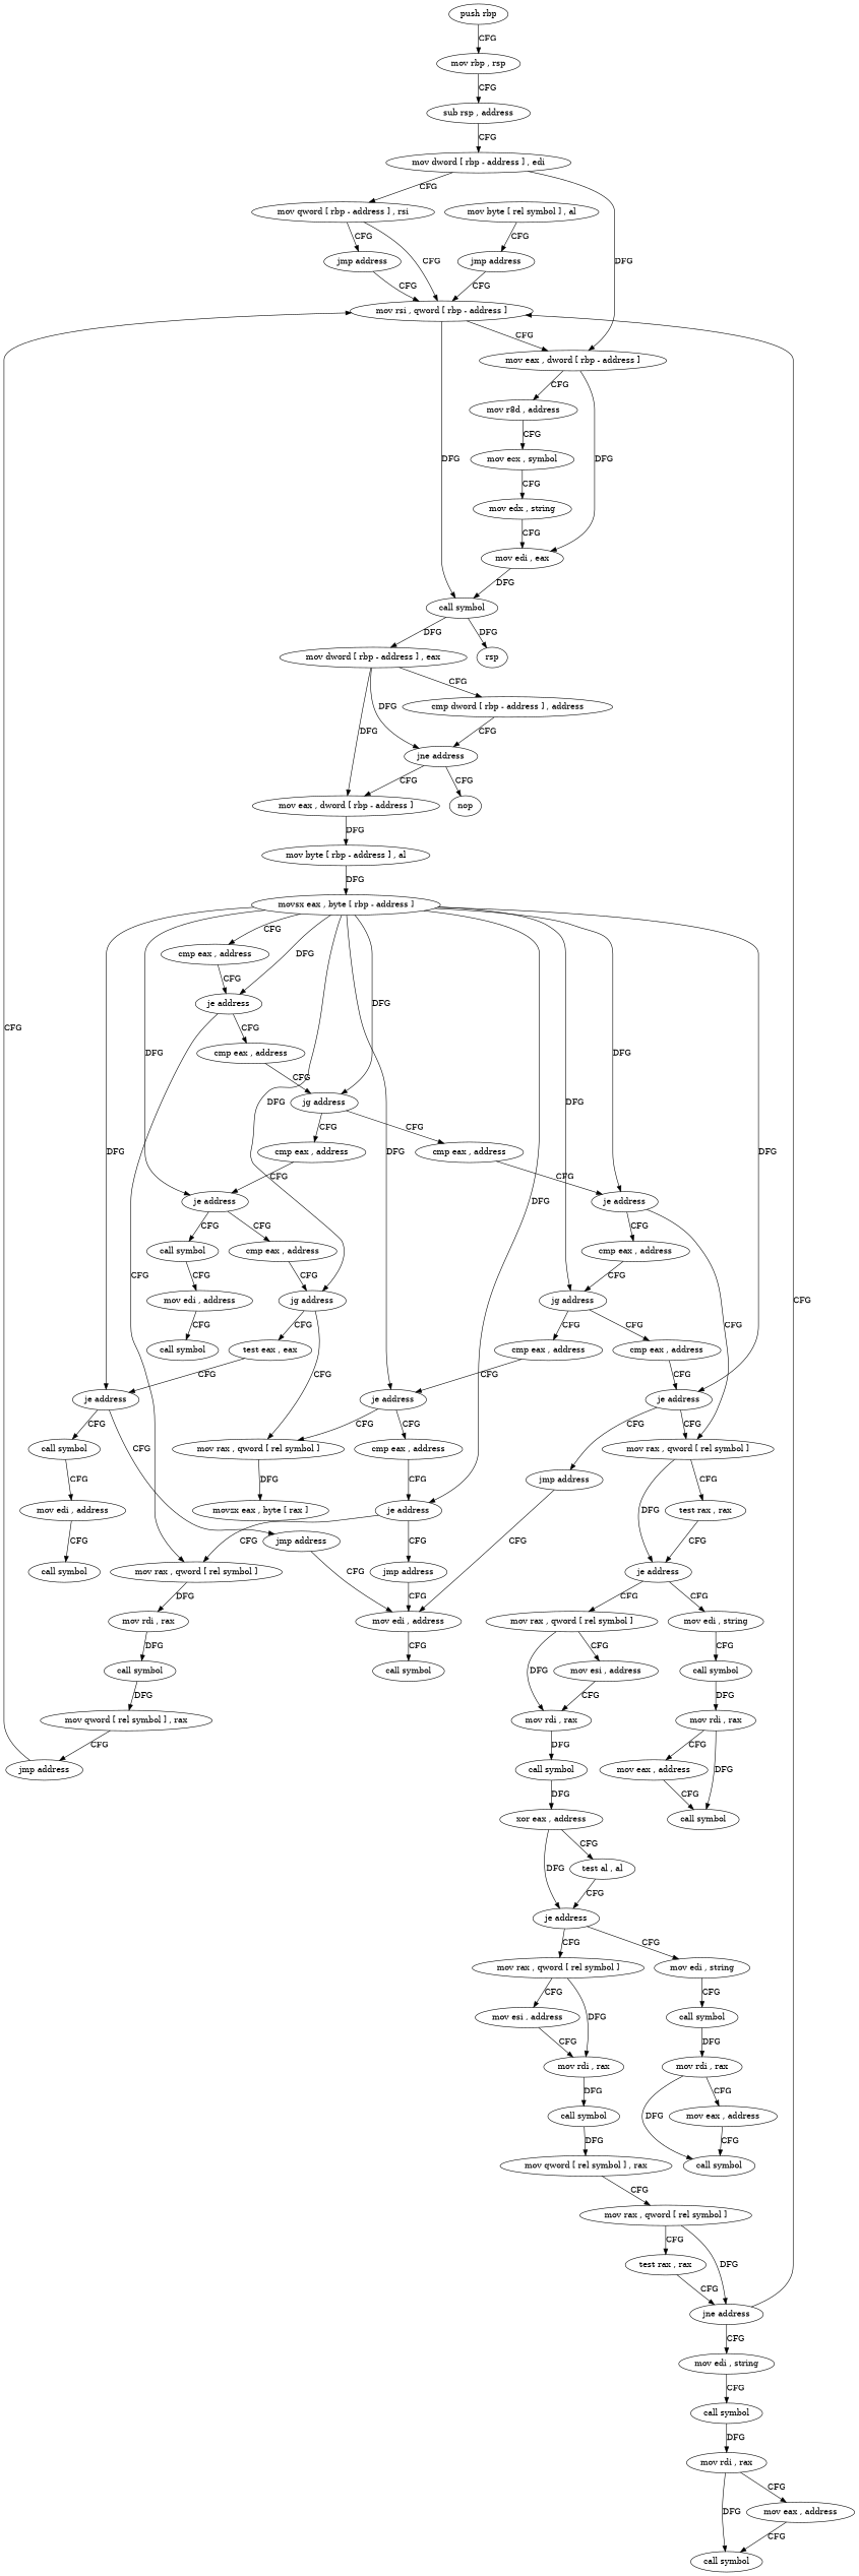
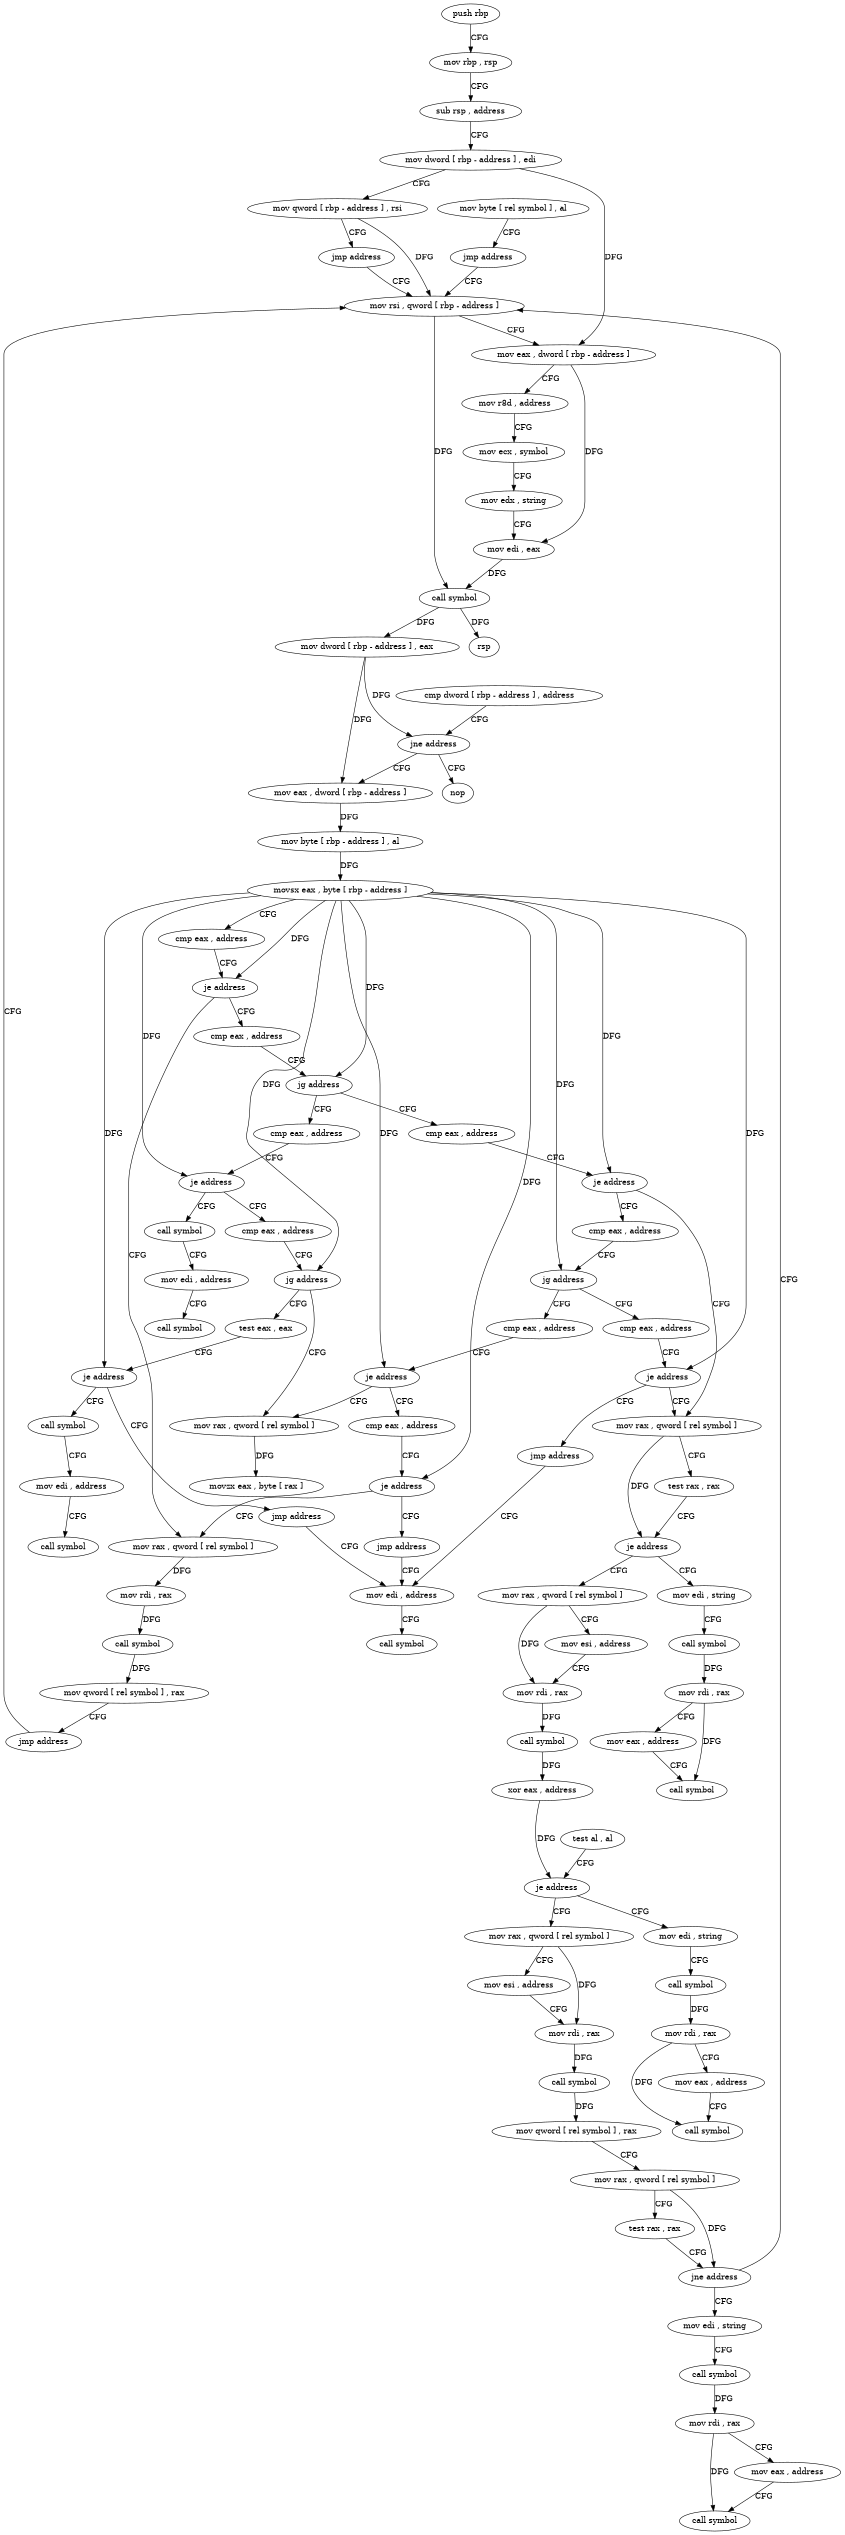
  digraph {
    n1 [label="push rbp"]
    n2 [label="mov rbp , rsp"]
    n3 [label="sub rsp , address"]
    n4 [label="mov dword [ rbp - address ] , edi"]
    n5 [label="mov qword [ rbp - address ] , rsi"]
    n6 [label="mov eax , dword [ rbp - address ]"]
    n7 [label="jmp address"]
    n8 [label="mov rsi , qword [ rbp - address ]"]
    n9 [label="mov r8d , address"]
    n10 [label="mov edi , eax"]
    n11 [label="call symbol"]
    n12 [label="mov dword [ rbp - address ] , eax"]
    n13 [label=rsp]
    n14 [label="mov ecx , symbol"]
    n15 [label="mov edx , string"]
    n16 [label="cmp dword [ rbp - address ] , address"]
    n17 [label="jne address"]
    n18 [label="mov eax , dword [ rbp - address ]"]
    n19 [label=nop]
    n20 [label="mov byte [ rbp - address ] , al"]
    n21 [label="movsx eax , byte [ rbp - address ]"]
    n22 [label="cmp eax , address"]
    n23 [label="je address"]
    n24 [label="jg address"]
    n25 [label="je address"]
    n26 [label="je address"]
    n27 [label="jg address"]
    n28 [label="jg address"]
    n29 [label="je address"]
    n30 [label="je address"]
    n31 [label="je address"]
    n32 [label="je address"]
    n33 [label="mov rax , qword [ rel symbol ]"]
    n34 [label="cmp eax , address"]
    n35 [label="cmp eax , address"]
    n36 [label="cmp eax , address"]
    n37 [label="mov rax , qword [ rel symbol ]"]
    n38 [label="cmp eax , address"]
    n39 [label="call symbol"]
    n40 [label="cmp eax , address"]
    n41 [label="cmp eax , address"]
    n42 [label="cmp eax , address"]
    n43 [label="mov rax , qword [ rel symbol ]"]
    n44 [label="test eax , eax"]
    n45 [label="cmp eax , address"]
    n46 [label="jmp address"]
    n47 [label="call symbol"]
    n48 [label="jmp address"]
    n49 [label="jmp address"]
    n50 [label="mov rdi , rax"]
    n51 [label="call symbol"]
    n52 [label="mov qword [ rel symbol ] , rax"]
    n53 [label="jmp address"]
    n54 [label="test rax , rax"]
    n55 [label="je address"]
    n56 [label="mov rax , qword [ rel symbol ]"]
    n57 [label="mov edi , string"]
    n58 [label="mov edi , address"]
    n59 [label="call symbol"]
    n60 [label="mov esi , address"]
    n61 [label="mov rdi , rax"]
    n62 [label="call symbol"]
    n63 [label="call symbol"]
    n64 [label="mov rdi , rax"]
    n65 [label="movzx eax , byte [ rax ]"]
    n66 [label="xor eax , address"]
    n67 [label="test al , al"]
    n68 [label="je address"]
    n69 [label="mov rax , qword [ rel symbol ]"]
    n70 [label="mov edi , string"]
    n71 [label="mov esi , address"]
    n72 [label="mov rdi , rax"]
    n73 [label="call symbol"]
    n74 [label="call symbol"]
    n75 [label="mov rdi , rax"]
    n76 [label="mov eax , address"]
    n77 [label="call symbol"]
    n78 [label="mov edi , address"]
    n79 [label="call symbol"]
    n80 [label="mov byte [ rel symbol ] , al"]
    n81 [label="jmp address"]
    n82 [label="mov edi , address"]
    n83 [label="call symbol"]
    n84 [label="mov qword [ rel symbol ] , rax"]
    n85 [label="mov rax , qword [ rel symbol ]"]
    n86 [label="test rax , rax"]
    n87 [label="jne address"]
    n88 [label="mov edi , string"]
    n89 [label="call symbol"]
    n90 [label="mov rdi , rax"]
    n91 [label="mov eax , address"]
    n92 [label="call symbol"]
    n93 [label="mov eax , address"]
    n94 [label="call symbol"]
    n1 -> n2 [label=CFG]
    n2 -> n3 [label=CFG]
    n3 -> n4 [label=CFG]
    n4 -> n5 [label=CFG]
    n4 -> n6 [label=DFG]
    n5 -> n7 [label=CFG]
-   n5 -> n8 [label=CFG]
+   n5 -> n8 [label=DFG]
    n6 -> n9 [label=CFG]
    n6 -> n10 [label=DFG]
    n7 -> n8 [label=CFG]
    n8 -> n6 [label=CFG]
    n8 -> n11 [label=DFG]
    n9 -> n14 [label=CFG]
    n10 -> n11 [label=DFG]
    n11 -> n12 [label=DFG]
    n11 -> n13 [label=DFG]
-   n12 -> n16 [label=CFG]
    n12 -> n17 [label=DFG]
    n12 -> n18 [label=DFG]
    n14 -> n15 [label=CFG]
    n15 -> n10 [label=CFG]
    n16 -> n17 [label=CFG]
    n17 -> n18 [label=CFG]
    n17 -> n19 [label=CFG]
    n18 -> n20 [label=DFG]
    n20 -> n21 [label=DFG]
    n21 -> n22 [label=CFG]
    n21 -> n23 [label=DFG]
    n21 -> n24 [label=DFG]
    n21 -> n25 [label=DFG]
    n21 -> n26 [label=DFG]
    n21 -> n27 [label=DFG]
    n21 -> n28 [label=DFG]
    n21 -> n29 [label=DFG]
    n21 -> n30 [label=DFG]
    n21 -> n31 [label=DFG]
    n21 -> n32 [label=DFG]
    n22 -> n23 [label=CFG]
    n23 -> n33 [label=CFG]
    n23 -> n34 [label=CFG]
    n24 -> n35 [label=CFG]
    n24 -> n36 [label=CFG]
    n25 -> n37 [label=CFG]
    n25 -> n38 [label=CFG]
    n26 -> n39 [label=CFG]
    n26 -> n40 [label=CFG]
    n27 -> n41 [label=CFG]
    n27 -> n42 [label=CFG]
    n28 -> n43 [label=CFG]
    n28 -> n44 [label=CFG]
    n29 -> n43 [label=CFG]
    n29 -> n45 [label=CFG]
    n30 -> n37 [label=CFG]
    n30 -> n46 [label=CFG]
    n31 -> n47 [label=CFG]
    n31 -> n48 [label=CFG]
    n32 -> n33 [label=CFG]
    n32 -> n49 [label=CFG]
    n33 -> n50 [label=DFG]
    n34 -> n24 [label=CFG]
    n35 -> n25 [label=CFG]
    n36 -> n26 [label=CFG]
    n37 -> n54 [label=CFG]
    n37 -> n55 [label=DFG]
    n38 -> n27 [label=CFG]
    n39 -> n58 [label=CFG]
    n40 -> n28 [label=CFG]
    n41 -> n29 [label=CFG]
    n42 -> n30 [label=CFG]
    n43 -> n65 [label=DFG]
    n44 -> n31 [label=CFG]
    n45 -> n32 [label=CFG]
    n46 -> n78 [label=CFG]
    n47 -> n82 [label=CFG]
    n48 -> n78 [label=CFG]
    n49 -> n78 [label=CFG]
    n50 -> n51 [label=DFG]
    n51 -> n52 [label=DFG]
    n52 -> n53 [label=CFG]
    n53 -> n8 [label=CFG]
    n54 -> n55 [label=CFG]
    n55 -> n56 [label=CFG]
    n55 -> n57 [label=CFG]
    n56 -> n60 [label=CFG]
    n56 -> n61 [label=DFG]
    n57 -> n62 [label=CFG]
    n58 -> n59 [label=CFG]
    n60 -> n61 [label=CFG]
    n61 -> n63 [label=DFG]
    n62 -> n64 [label=DFG]
    n63 -> n66 [label=DFG]
    n64 -> n76 [label=CFG]
    n64 -> n77 [label=DFG]
-   n66 -> n67 [label=CFG]
    n66 -> n68 [label=DFG]
    n67 -> n68 [label=CFG]
    n68 -> n69 [label=CFG]
    n68 -> n70 [label=CFG]
    n69 -> n71 [label=CFG]
    n69 -> n72 [label=DFG]
    n70 -> n73 [label=CFG]
    n71 -> n72 [label=CFG]
    n72 -> n74 [label=DFG]
    n73 -> n75 [label=DFG]
    n74 -> n84 [label=DFG]
    n75 -> n91 [label=CFG]
    n75 -> n92 [label=DFG]
    n76 -> n77 [label=CFG]
    n78 -> n79 [label=CFG]
    n80 -> n81 [label=CFG]
    n81 -> n8 [label=CFG]
    n82 -> n83 [label=CFG]
    n84 -> n85 [label=CFG]
    n85 -> n86 [label=CFG]
    n85 -> n87 [label=DFG]
    n86 -> n87 [label=CFG]
    n87 -> n8 [label=CFG]
    n87 -> n88 [label=CFG]
    n88 -> n89 [label=CFG]
    n89 -> n90 [label=DFG]
    n90 -> n93 [label=CFG]
    n90 -> n94 [label=DFG]
    n91 -> n92 [label=CFG]
    n93 -> n94 [label=CFG]
  }
